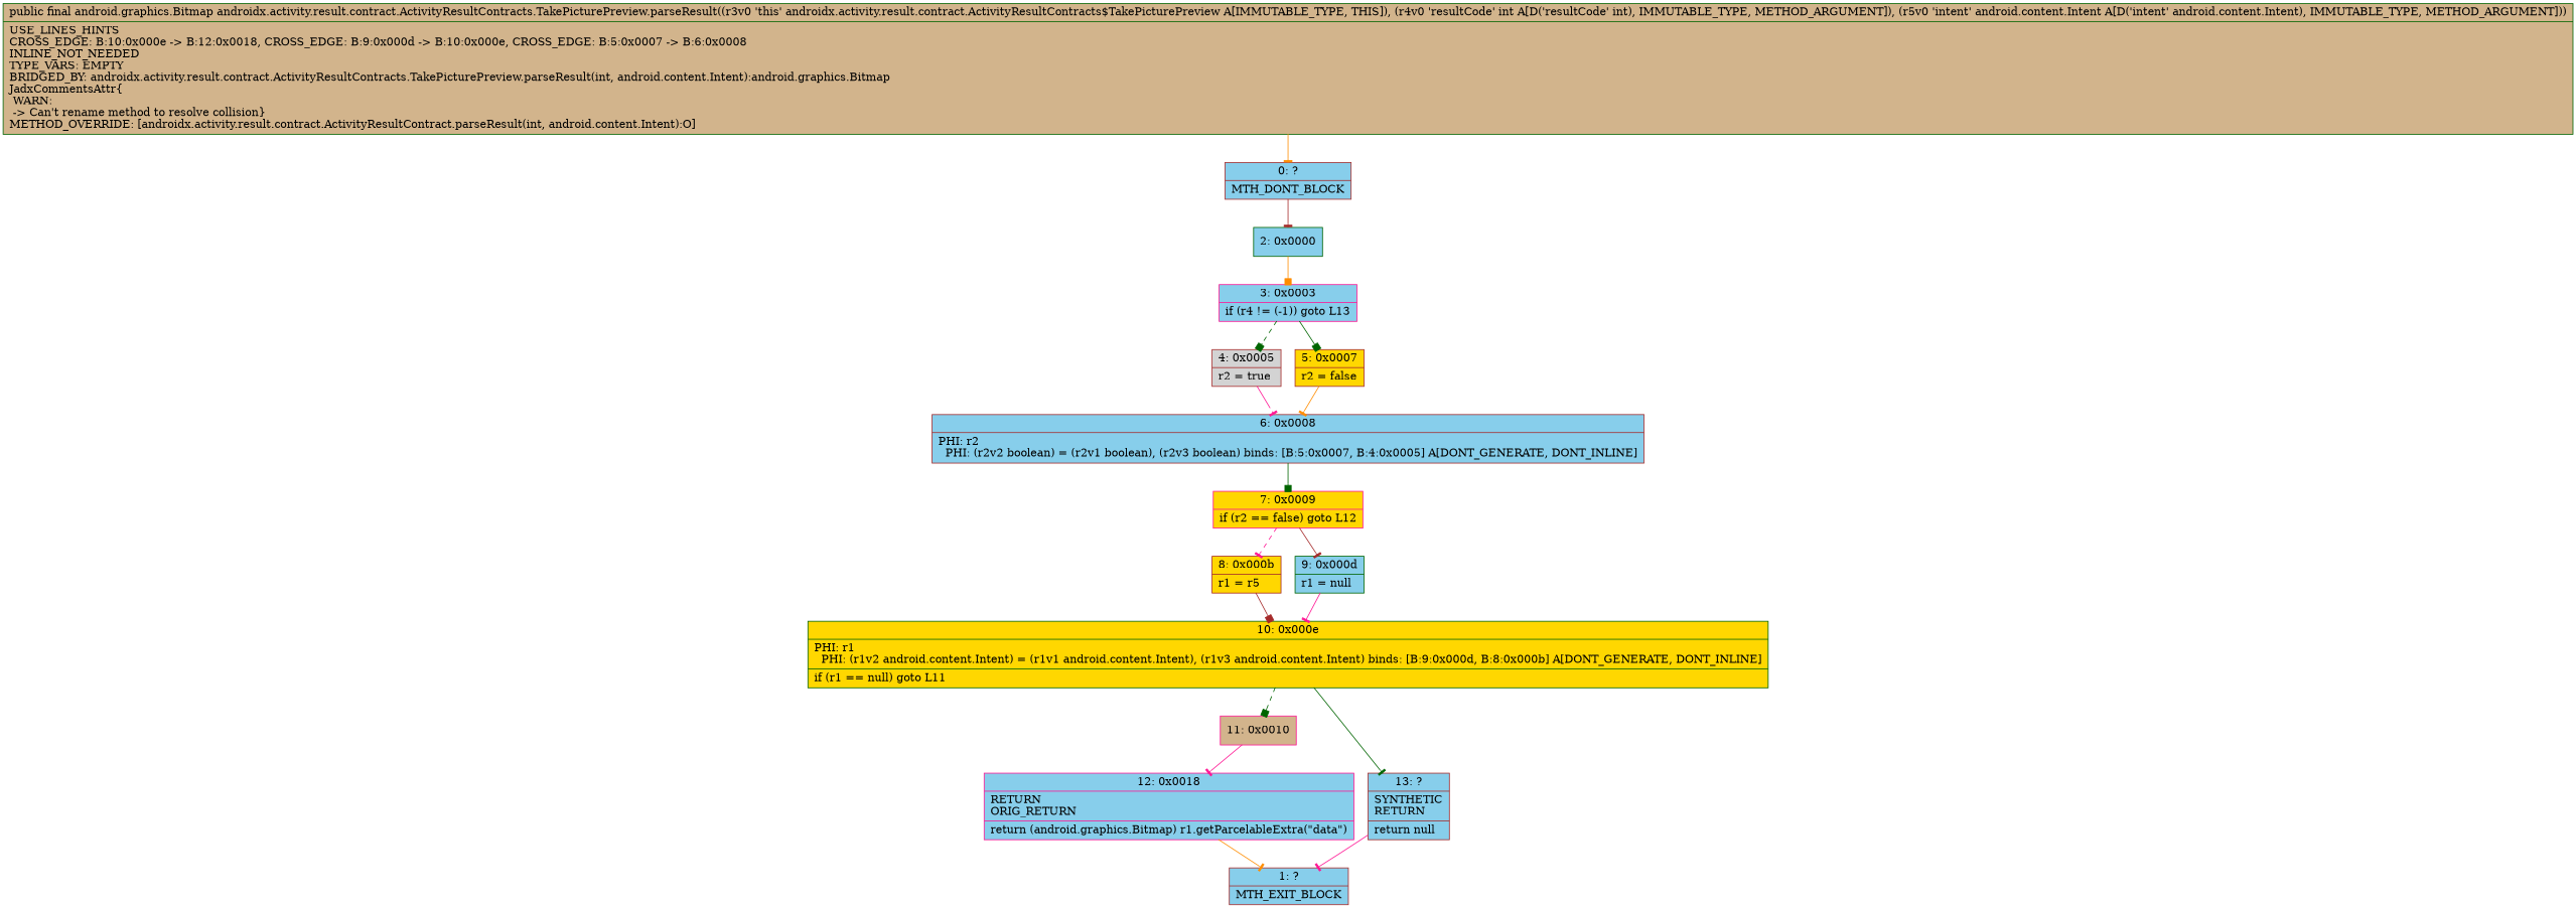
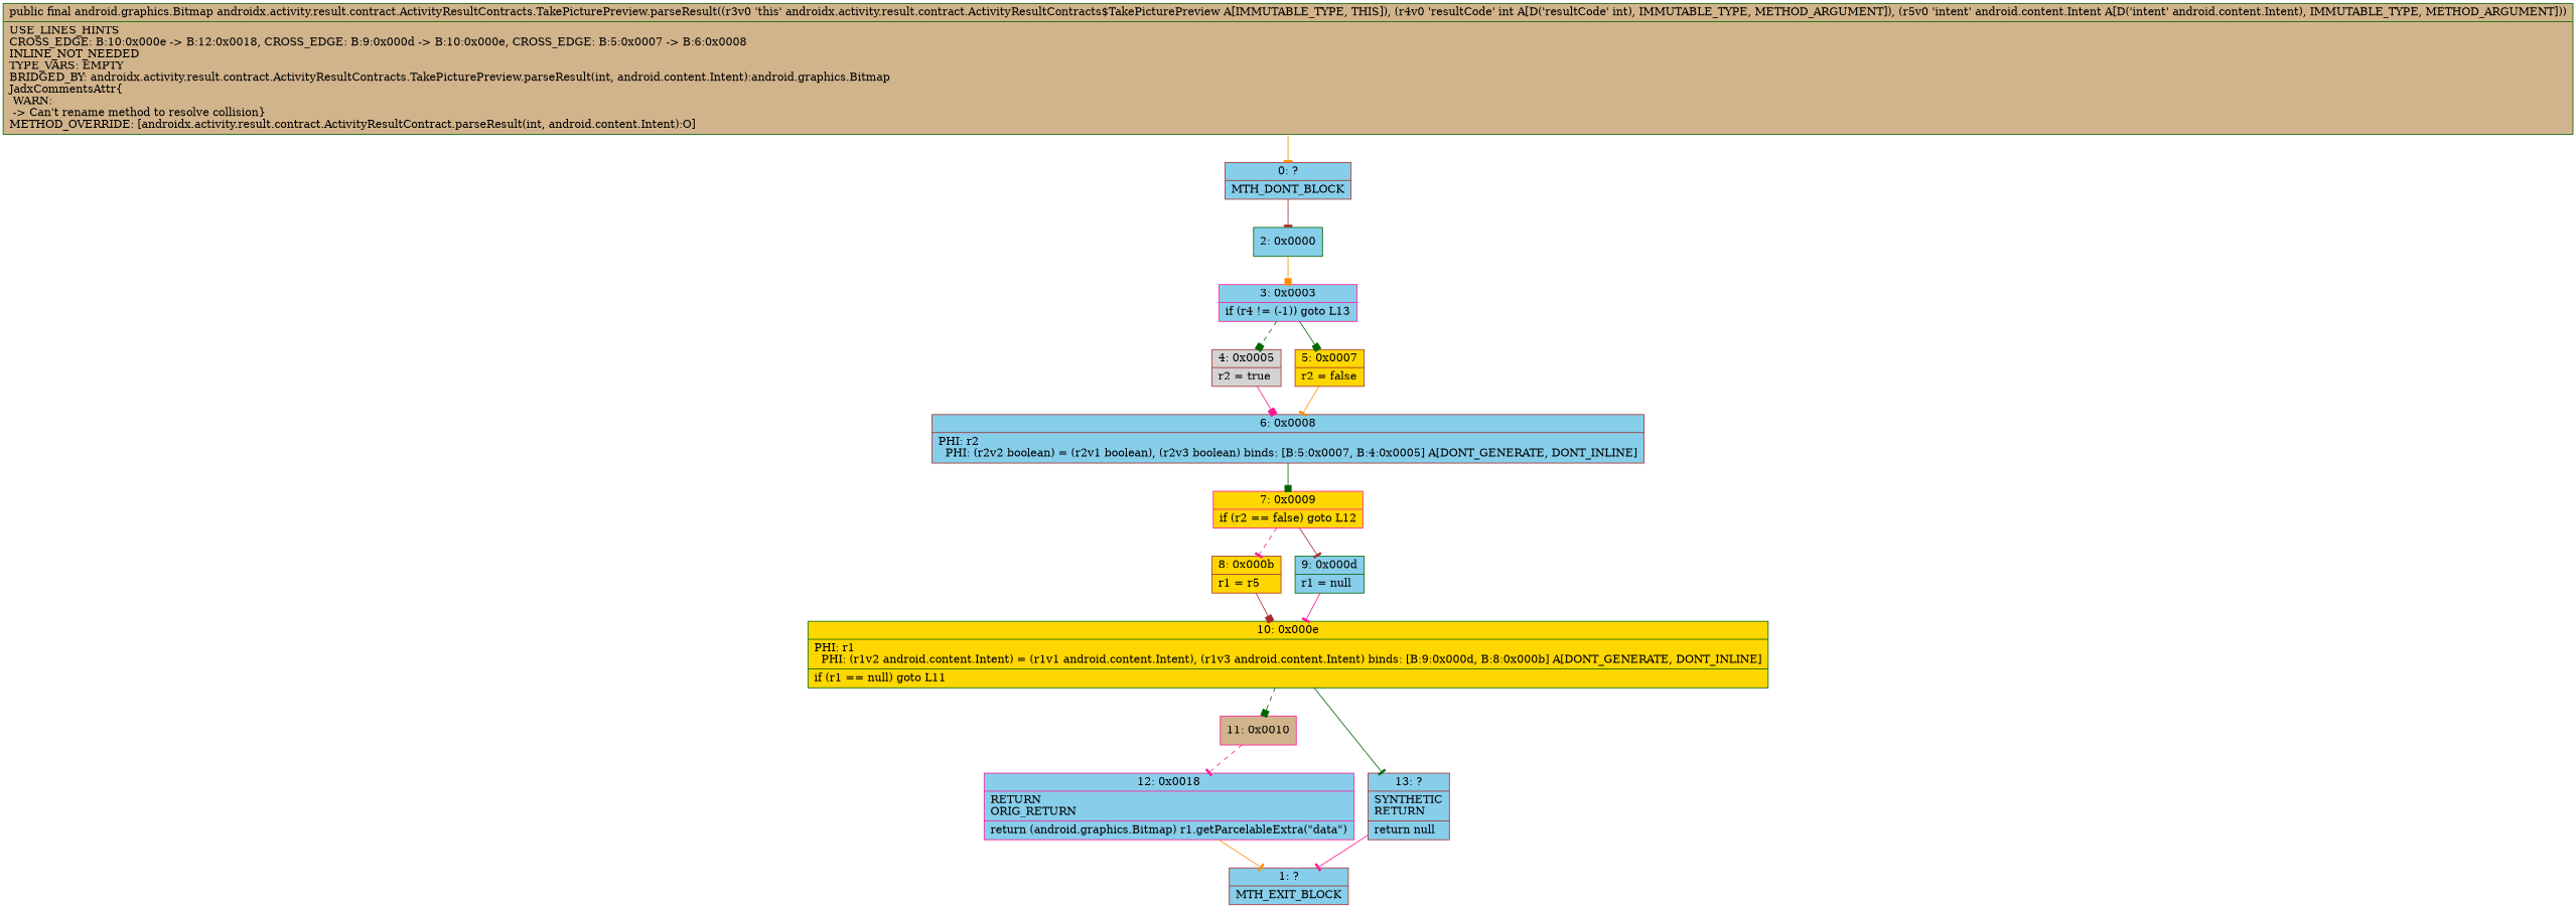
  digraph {
    node [color=brown fillcolor=skyblue shape=record style=filled]
    edge [arrowhead=tee color=darkgreen]
    n1 [label="{0\:\ ?|MTH_DONT_BLOCK\l}"]
    n2 [color=darkgreen label="{2\:\ 0x0000}"]
    n3 [color=deeppink label="{3\:\ 0x0003|if (r4 != (\-1)) goto L13\l}"]
    n4 [fillcolor=lightgrey label="{4\:\ 0x0005|r2 = true\l}"]
    n5 [fillcolor=gold label="{5\:\ 0x0007|r2 = false\l}"]
    n6 [label="{6\:\ 0x0008|PHI: r2 \l  PHI: (r2v2 boolean) = (r2v1 boolean), (r2v3 boolean) binds: [B:5:0x0007, B:4:0x0005] A[DONT_GENERATE, DONT_INLINE]\l}"]
    n7 [color=deeppink fillcolor=gold label="{7\:\ 0x0009|if (r2 == false) goto L12\l}"]
    n8 [fillcolor=gold label="{8\:\ 0x000b|r1 = r5\l}"]
    n9 [color=darkgreen label="{9\:\ 0x000d|r1 = null\l}"]
    n10 [color=darkgreen fillcolor=gold label="{10\:\ 0x000e|PHI: r1 \l  PHI: (r1v2 android.content.Intent) = (r1v1 android.content.Intent), (r1v3 android.content.Intent) binds: [B:9:0x000d, B:8:0x000b] A[DONT_GENERATE, DONT_INLINE]\l|if (r1 == null) goto L11\l}"]
    n11 [color=deeppink fillcolor=tan label="{11\:\ 0x0010}"]
    n12 [label="{13\:\ ?|SYNTHETIC\lRETURN\l|return null\l}"]
    n13 [color=deeppink label="{12\:\ 0x0018|RETURN\lORIG_RETURN\l|return (android.graphics.Bitmap) r1.getParcelableExtra(\"data\")\l}"]
    n14 [label="{1\:\ ?|MTH_EXIT_BLOCK\l}"]
    n15 [color=darkgreen fillcolor=tan label="{public final android.graphics.Bitmap androidx.activity.result.contract.ActivityResultContracts.TakePicturePreview.parseResult((r3v0 'this' androidx.activity.result.contract.ActivityResultContracts$TakePicturePreview A[IMMUTABLE_TYPE, THIS]), (r4v0 'resultCode' int A[D('resultCode' int), IMMUTABLE_TYPE, METHOD_ARGUMENT]), (r5v0 'intent' android.content.Intent A[D('intent' android.content.Intent), IMMUTABLE_TYPE, METHOD_ARGUMENT]))  | USE_LINES_HINTS\lCROSS_EDGE: B:10:0x000e \-\> B:12:0x0018, CROSS_EDGE: B:9:0x000d \-\> B:10:0x000e, CROSS_EDGE: B:5:0x0007 \-\> B:6:0x0008\lINLINE_NOT_NEEDED\lTYPE_VARS: EMPTY\lBRIDGED_BY: androidx.activity.result.contract.ActivityResultContracts.TakePicturePreview.parseResult(int, android.content.Intent):android.graphics.Bitmap\lJadxCommentsAttr\{\l WARN: \l \-\> Can't rename method to resolve collision\}\lMETHOD_OVERRIDE: [androidx.activity.result.contract.ActivityResultContract.parseResult(int, android.content.Intent):O]\l}"]
    n1 -> n2 [color=brown]
    n2 -> n3 [arrowhead=box color=darkorange]
    n3 -> n4 [arrowhead=box style=dashed]
    n3 -> n5 [arrowhead=box]
-   n4 -> n6 [color=deeppink]
+   n4 -> n6 [arrowhead=box color=deeppink]
    n5 -> n6 [color=darkorange]
    n6 -> n7 [arrowhead=box]
    n7 -> n8 [color=deeppink style=dashed]
    n7 -> n9 [color=brown]
    n8 -> n10 [arrowhead=box color=brown]
    n9 -> n10 [color=deeppink]
    n10 -> n11 [arrowhead=box style=dashed]
    n10 -> n12
-   n11 -> n13 [color=deeppink]
+   n11 -> n13 [color=deeppink style=dashed]
    n12 -> n14 [color=deeppink]
    n13 -> n14 [color=darkorange]
    n15 -> n1 [color=darkorange]
  }
